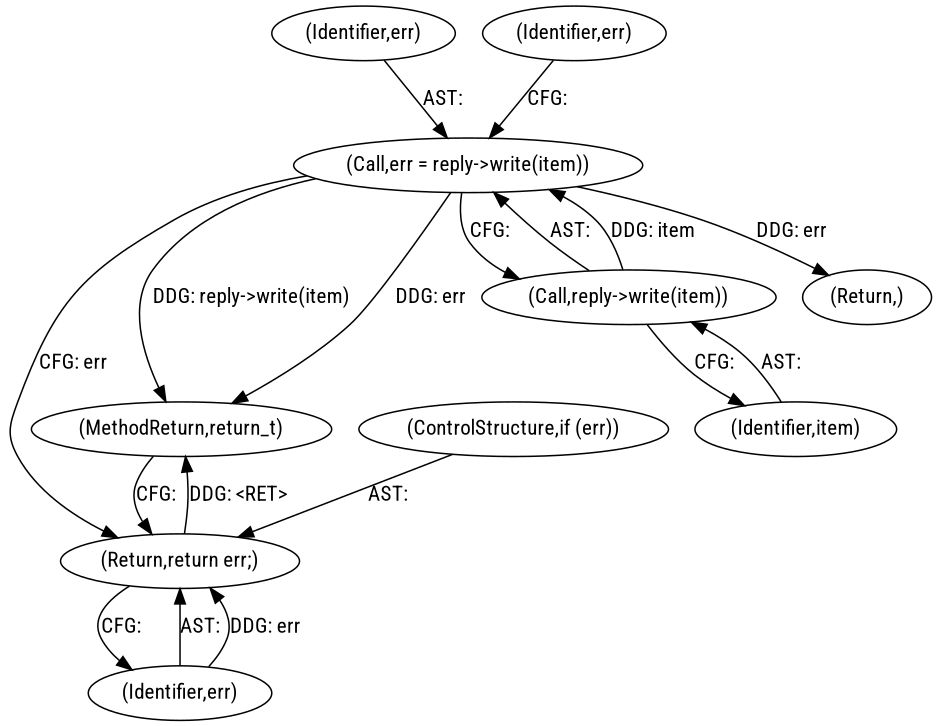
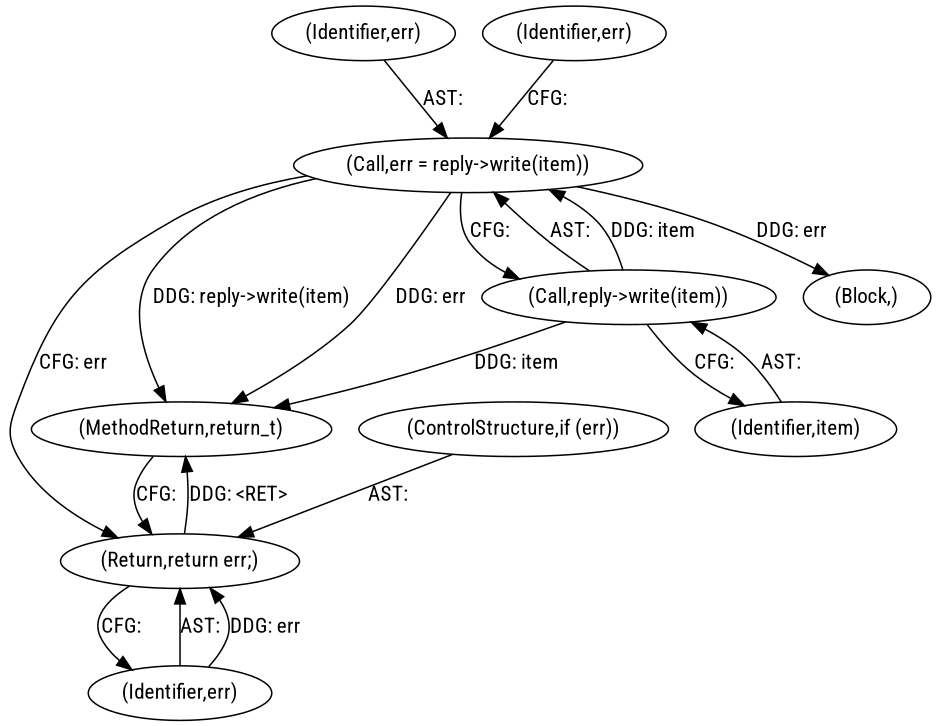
  digraph {
    fontname="Roboto Condensed"
    node [fontname="Roboto Condensed"]
    edge [fontname="Roboto Condensed"]
    n1 [label="(Call,err = reply->write(item))"]
    n2 [label="(Call,reply->write(item))"]
    n3 [label="(Return,return err;)"]
-   n4 [label="(Return,)"]
+   n4 [label="(Block,)"]
    n5 [label="(MethodReturn,return_t)"]
    n6 [label="(Identifier,item)"]
    n7 [label="(Identifier,err)"]
    n8 [label="(ControlStructure,if (err))"]
    n9 [label="(Identifier,err)"]
    n10 [label="(Identifier,err)"]
    n1 -> n2 [label="CFG: "]
    n1 -> n3 [label="CFG: err"]
    n1 -> n4 [label="DDG: err"]
    n1 -> n5 [label="DDG: reply->write(item)"]
    n1 -> n5 [label="DDG: err"]
    n2 -> n1 [label="AST: "]
    n2 -> n1 [label="DDG: item"]
+   n2 -> n5 [label="DDG: item"]
    n2 -> n6 [label="CFG: "]
    n3 -> n5 [label="DDG: <RET>"]
    n3 -> n7 [label="CFG: "]
    n5 -> n3 [label="CFG: "]
    n6 -> n2 [label="AST: "]
    n7 -> n3 [label="AST: "]
    n7 -> n3 [label="DDG: err"]
    n8 -> n3 [label="AST: "]
    n9 -> n1 [label="AST: "]
    n10 -> n1 [label="CFG: "]
  }
